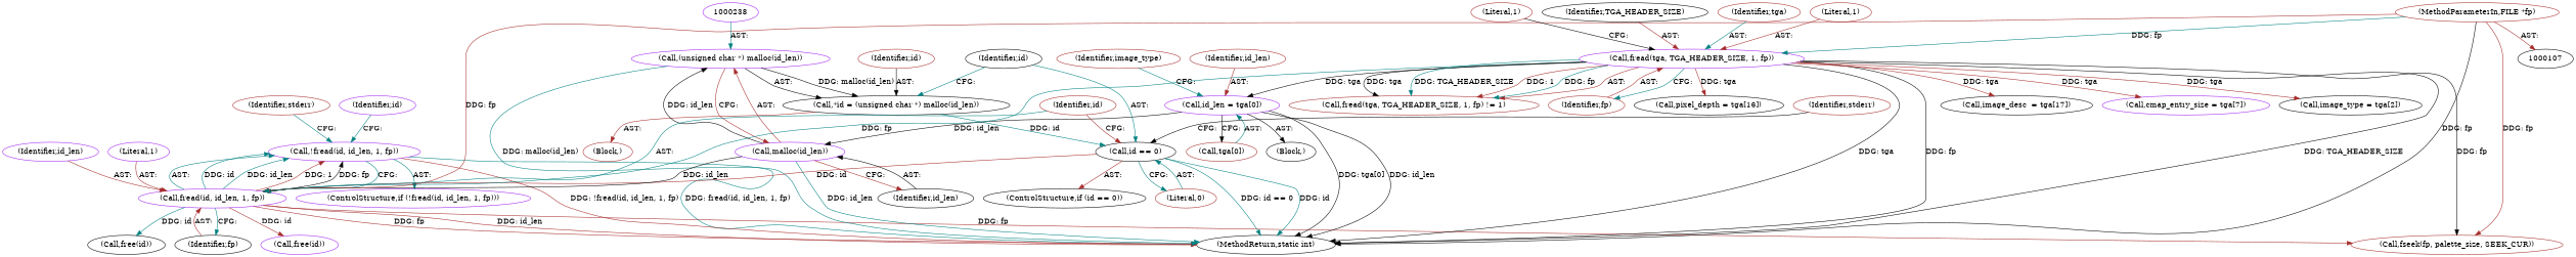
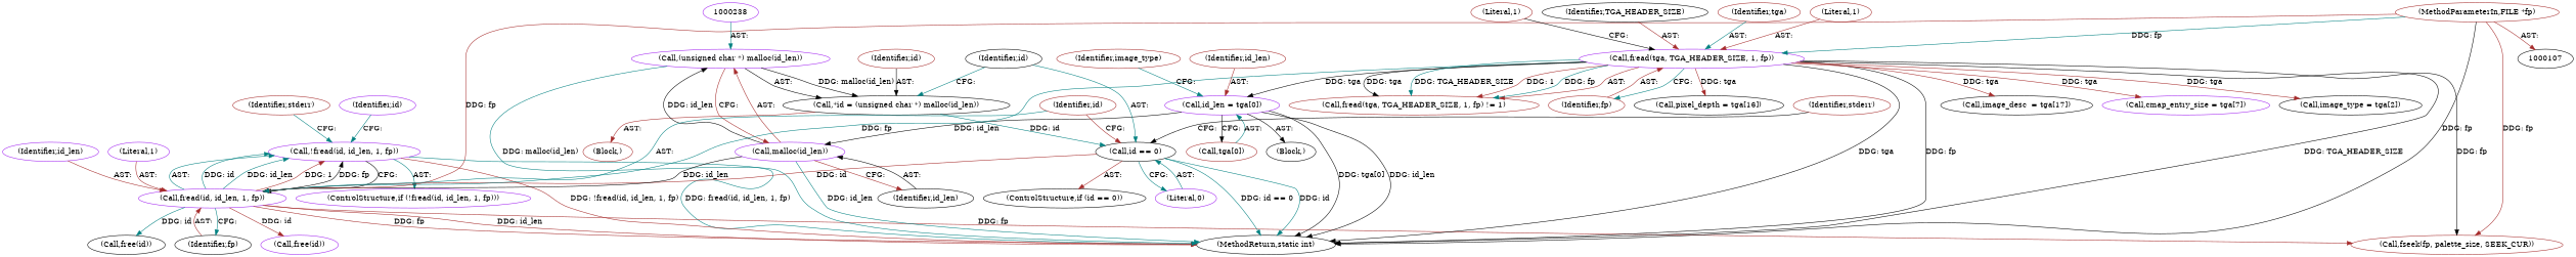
  digraph {
    node [color=brown]
    edge [color=teal]
    n1 [color=purple label="(Call,!fread(id, id_len, 1, fp))"]
    n2 [color=purple label="(Call,fread(id, id_len, 1, fp))"]
    n3 [color=black label="(MethodReturn,static int)"]
    n4 [color=purple label="(ControlStructure,if (!fread(id, id_len, 1, fp)))"]
    n5 [label="(Call,fseek(fp, palette_size, SEEK_CUR))"]
    n6 [color=black label="(Call,free(id))"]
    n7 [color=black label="(Identifier,fp)"]
    n8 [color=purple label="(Call,free(id))"]
    n9 [color=black label="(Call,id == 0)"]
    n10 [color=black label="(ControlStructure,if (id == 0))"]
-   n11 [label="(Literal,0)"]
+   n11 [color=purple label="(Literal,0)"]
    n12 [color=black label="(Call,*id = (unsigned char *) malloc(id_len))"]
    n13 [label="(Block,)"]
    n14 [color=purple label="(Call,(unsigned char *) malloc(id_len))"]
    n15 [color=purple label="(Call,malloc(id_len))"]
    n16 [color=black label="(Identifier,id_len)"]
    n17 [color=purple label="(Call,id_len = tga[0])"]
    n18 [label="(Call,tga[0])"]
    n19 [color=black label="(Block,)"]
    n20 [color=purple label="(Call,fread(tga, TGA_HEADER_SIZE, 1, fp))"]
    n21 [color=black label="(Call,image_desc  = tga[17])"]
    n22 [color=purple label="(Call,cmap_entry_size = tga[7])"]
    n23 [color=black label="(Call,image_type = tga[2])"]
    n24 [label="(Call,fread(tga, TGA_HEADER_SIZE, 1, fp) != 1)"]
    n25 [label="(Identifier,fp)"]
    n26 [color=black label="(Call,pixel_depth = tga[16])"]
    n27 [label="(MethodParameterIn,FILE *fp)"]
    1000107 [color=black]
    n29 [label="(Literal,1)"]
    n30 [label="(Identifier,id)"]
    n31 [color=black label="(Identifier,id)"]
    n32 [label="(Identifier,image_type)"]
    n33 [color=purple label="(Identifier,id_len)"]
    n34 [color=black label="(Identifier,TGA_HEADER_SIZE)"]
    n35 [label="(Identifier,stderr)"]
    n36 [label="(Identifier,stderr)"]
    n37 [color=purple label="(Identifier,id)"]
    n38 [color=purple label="(Literal,1)"]
    n39 [label="(Identifier,id_len)"]
    n40 [label="(Identifier,id)"]
    n41 [label="(Identifier,tga)"]
    n42 [label="(Literal,1)"]
    1000238 [color=purple]
-   n1 -> n2 [label="CFG: "]
+   n1 -> n2 [color=black label="CFG: "]
    n1 -> n3 [label="DDG: fread(id, id_len, 1, fp)"]
    n1 -> n3 [color=brown label="DDG: !fread(id, id_len, 1, fp)"]
    n1 -> n4 [label="AST: "]
    n2 -> n1 [label="AST: "]
    n2 -> n1 [label="DDG: id"]
    n2 -> n1 [label="DDG: id_len"]
    n2 -> n1 [color=brown label="DDG: 1"]
    n2 -> n1 [color=black label="DDG: fp"]
    n2 -> n3 [color=brown label="DDG: id_len"]
    n2 -> n3 [color=brown label="DDG: fp"]
    n2 -> n5 [color=brown label="DDG: fp"]
    n2 -> n6 [label="DDG: id"]
    n2 -> n7 [label="CFG: "]
    n2 -> n8 [color=brown label="DDG: id"]
    n7 -> n2 [color=brown label="AST: "]
    n9 -> n2 [color=brown label="DDG: id"]
    n9 -> n3 [label="DDG: id == 0"]
    n9 -> n3 [label="DDG: id"]
    n9 -> n10 [color=brown label="AST: "]
    n9 -> n11 [label="CFG: "]
    n11 -> n9 [label="AST: "]
    n12 -> n9 [label="DDG: id"]
    n12 -> n13 [color=brown label="AST: "]
    n14 -> n3 [label="DDG: malloc(id_len)"]
    n14 -> n12 [color=black label="AST: "]
    n14 -> n12 [color=black label="DDG: malloc(id_len)"]
    n14 -> n15 [color=brown label="CFG: "]
    n15 -> n2 [color=black label="DDG: id_len"]
    n15 -> n3 [label="DDG: id_len"]
    n15 -> n14 [color=brown label="AST: "]
    n15 -> n14 [color=black label="DDG: id_len"]
    n15 -> n16 [color=brown label="CFG: "]
    n16 -> n15 [color=black label="AST: "]
    n17 -> n3 [color=black label="DDG: tga[0]"]
    n17 -> n3 [color=black label="DDG: id_len"]
    n17 -> n15 [color=black label="DDG: id_len"]
    n17 -> n18 [color=black label="CFG: "]
    n17 -> n19 [color=black label="AST: "]
    n18 -> n17 [label="AST: "]
    n20 -> n2 [label="DDG: fp"]
    n20 -> n3 [color=black label="DDG: tga"]
    n20 -> n3 [color=black label="DDG: fp"]
    n20 -> n3 [color=black label="DDG: TGA_HEADER_SIZE"]
    n20 -> n5 [color=black label="DDG: fp"]
    n20 -> n17 [color=black label="DDG: tga"]
    n20 -> n21 [color=brown label="DDG: tga"]
    n20 -> n22 [color=brown label="DDG: tga"]
    n20 -> n23 [color=brown label="DDG: tga"]
    n20 -> n24 [color=brown label="AST: "]
    n20 -> n24 [color=black label="DDG: tga"]
    n20 -> n24 [label="DDG: TGA_HEADER_SIZE"]
    n20 -> n24 [color=brown label="DDG: 1"]
    n20 -> n24 [label="DDG: fp"]
    n20 -> n25 [label="CFG: "]
    n20 -> n26 [color=brown label="DDG: tga"]
    n25 -> n20 [color=brown label="AST: "]
    n27 -> n2 [color=brown label="DDG: fp"]
    n27 -> n3 [color=black label="DDG: fp"]
    n27 -> n5 [color=brown label="DDG: fp"]
    n27 -> n20 [label="DDG: fp"]
    n27 -> 1000107 [color=brown label="AST: "]
    n29 -> n20 [color=black label="CFG: "]
    n30 -> n2 [label="AST: "]
    n30 -> n9 [color=brown label="CFG: "]
    n31 -> n9 [label="AST: "]
    n31 -> n12 [label="CFG: "]
    n32 -> n17 [label="CFG: "]
    n33 -> n2 [color=brown label="AST: "]
    n34 -> n20 [color=brown label="AST: "]
    n35 -> n1 [label="CFG: "]
    n36 -> n9 [color=black label="CFG: "]
    n37 -> n1 [label="CFG: "]
    n38 -> n2 [color=brown label="AST: "]
    n39 -> n17 [color=brown label="AST: "]
    n40 -> n12 [color=black label="AST: "]
    n41 -> n20 [label="AST: "]
    n42 -> n20 [color=brown label="AST: "]
    1000238 -> n14 [label="AST: "]
  }
